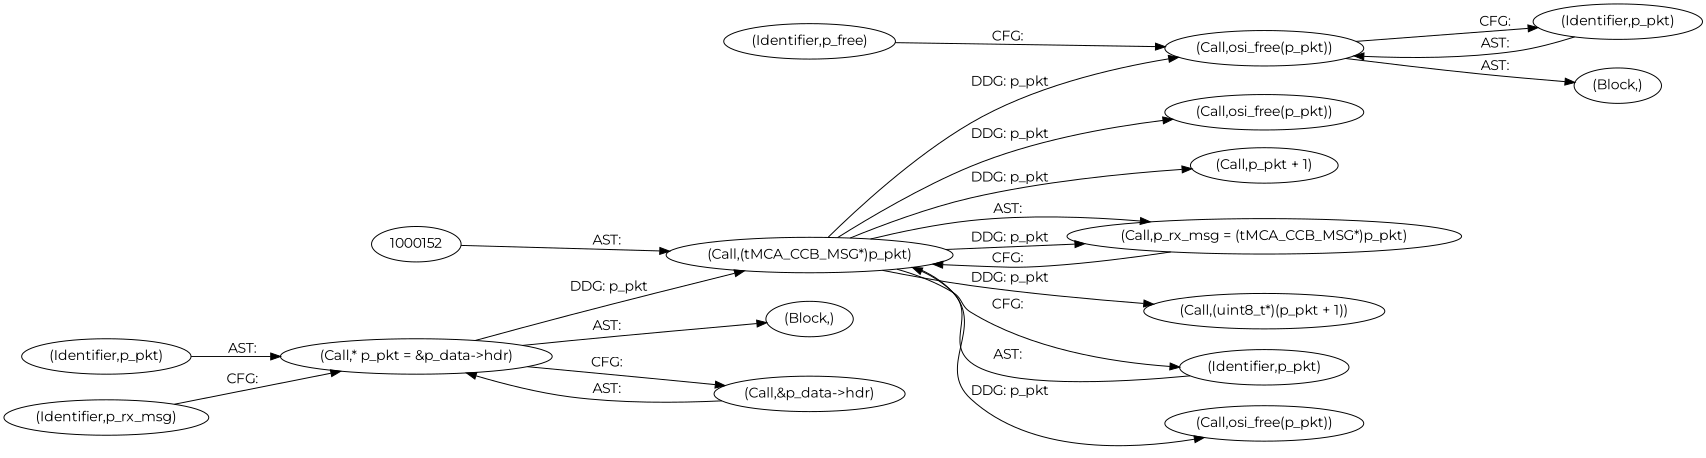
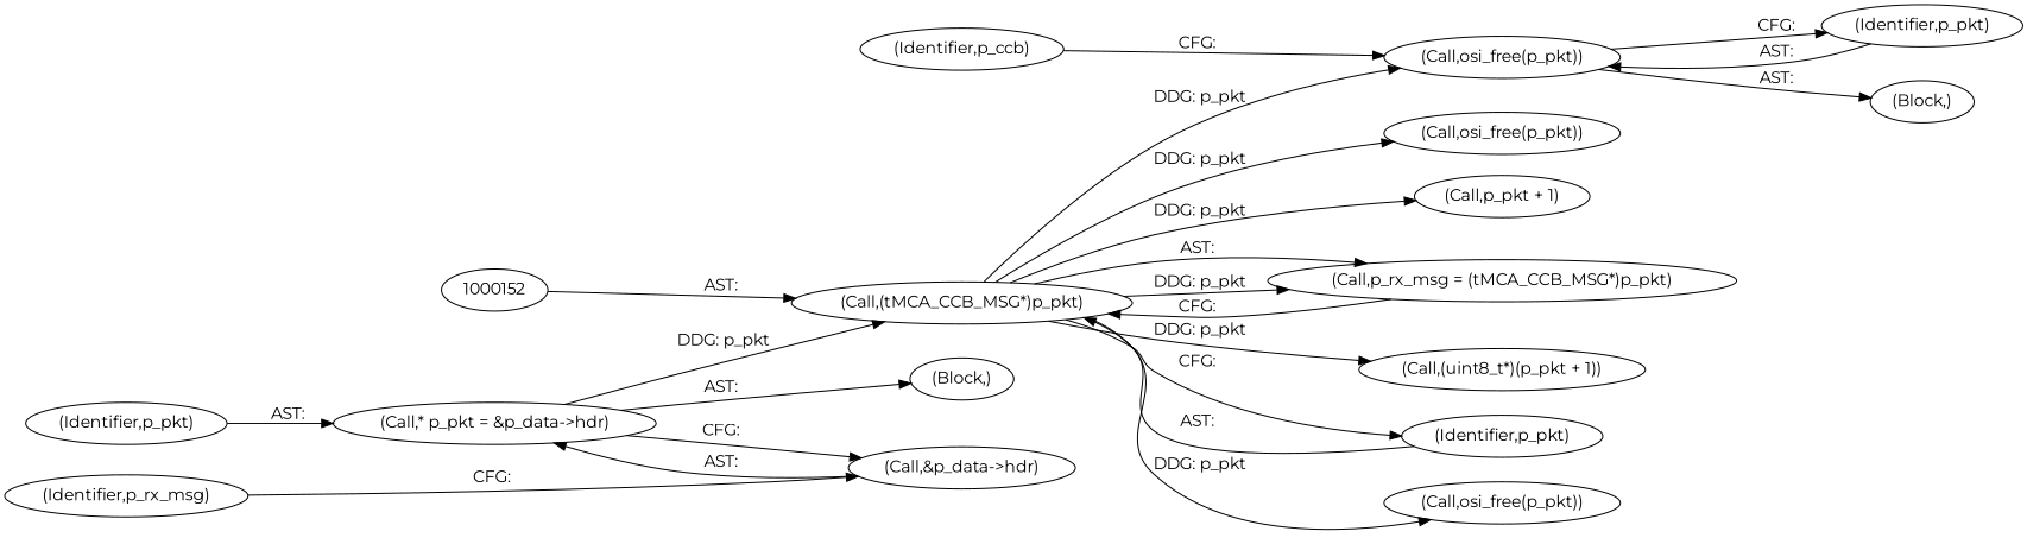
  digraph {
    fontname=Montserrat
    rankdir=LR
    node [fontname=Montserrat]
    edge [fontname=Montserrat]
    n1 [label="(Call,osi_free(p_pkt))"]
    n2 [label="(Identifier,p_pkt)"]
    n3 [label="(Block,)"]
    n4 [label="(Call,(tMCA_CCB_MSG*)p_pkt)"]
    n5 [label="(Call,osi_free(p_pkt))"]
    n6 [label="(Call,p_pkt + 1)"]
    n7 [label="(Call,p_rx_msg = (tMCA_CCB_MSG*)p_pkt)"]
    n8 [label="(Call,(uint8_t*)(p_pkt + 1))"]
    n9 [label="(Identifier,p_pkt)"]
    n10 [label="(Call,osi_free(p_pkt))"]
    n11 [label="(Call,* p_pkt = &p_data->hdr)"]
    n12 [label="(Block,)"]
    n13 [label="(Call,&p_data->hdr)"]
    n14 [label="(Identifier,p_pkt)"]
    n15 [label="(Identifier,p_rx_msg)"]
-   n16 [label="(Identifier,p_free)"]
+   n16 [label="(Identifier,p_ccb)"]
    1000152
    n1 -> n2 [label="CFG: "]
    n1 -> n3 [label="AST: "]
    n2 -> n1 [label="AST: "]
    n4 -> n1 [label="DDG: p_pkt"]
    n4 -> n5 [label="DDG: p_pkt"]
    n4 -> n6 [label="DDG: p_pkt"]
    n4 -> n7 [label="AST: "]
    n4 -> n7 [label="DDG: p_pkt"]
    n4 -> n8 [label="DDG: p_pkt"]
    n4 -> n9 [label="CFG: "]
    n4 -> n10 [label="DDG: p_pkt"]
    n7 -> n4 [label="CFG: "]
    n9 -> n4 [label="AST: "]
    n11 -> n4 [label="DDG: p_pkt"]
    n11 -> n12 [label="AST: "]
    n11 -> n13 [label="CFG: "]
    n13 -> n11 [label="AST: "]
    n14 -> n11 [label="AST: "]
-   n15 -> n11 [label="CFG: "]
+   n15 -> n13 [label="CFG: "]
    n16 -> n1 [label="CFG: "]
    1000152 -> n4 [label="AST: "]
  }
